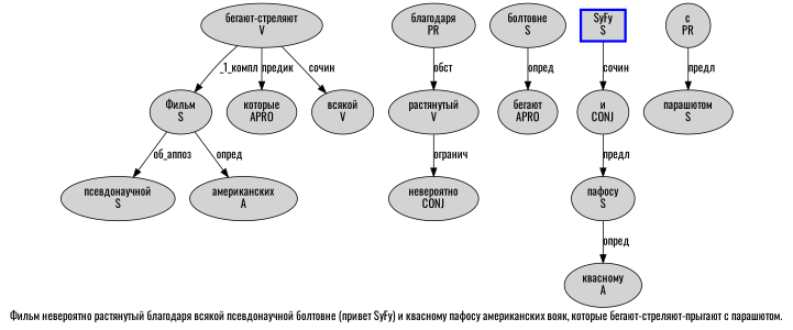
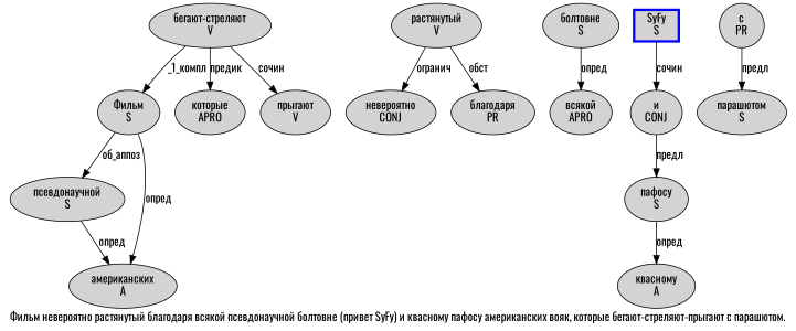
  digraph {
    fontname=Oswald
    label="Фильм невероятно растянутый благодаря всякой псевдонаучной болтовне (привет SyFy) и квасному пафосу американских вояк, которые бегают-стреляют-прыгают с парашютом."
    node [fillcolor=lightgray fontname=Oswald penwidth=1 shape=ellipse style=filled]
    edge [fontname=Oswald]
    n1 [label="Фильм\nS"]
    n2 [label="псевдонаучной\nS"]
    n3 [label="американских\nA"]
    n4 [label="растянутый\nV"]
    n5 [label="невероятно\nCONJ"]
    n6 [label="благодаря\nPR"]
    n7 [label="болтовне\nS"]
-   n8 [label="бегают\nAPRO"]
+   n8 [label="всякой\nAPRO"]
    n9 [color=blue label="SyFy\nS" penwidth=3 shape=box]
    n10 [label="и\nCONJ"]
    n11 [label="пафосу\nS"]
    n12 [label="квасному\nA"]
    n13 [label="которые\nAPRO"]
    n14 [label="бегают-стреляют\nV"]
-   n15 [label="всякой\nV"]
+   n15 [label="прыгают\nV"]
    n16 [label="с\nPR"]
    n17 [label="парашютом\nS"]
    n1 -> n2 [label="об_аппоз"]
    n1 -> n3 [label="опред"]
+   n2 -> n3 [label="опред"]
    n4 -> n5 [label="огранич"]
-   n6 -> n4 [label="обст"]
+   n4 -> n6 [label="обст"]
    n7 -> n8 [label="опред"]
    n9 -> n10 [label="сочин"]
    n10 -> n11 [label="предл"]
    n11 -> n12 [label="опред"]
    n14 -> n1 [label="_1_компл"]
    n14 -> n13 [label="предик"]
    n14 -> n15 [label="сочин"]
    n16 -> n17 [label="предл"]
  }
